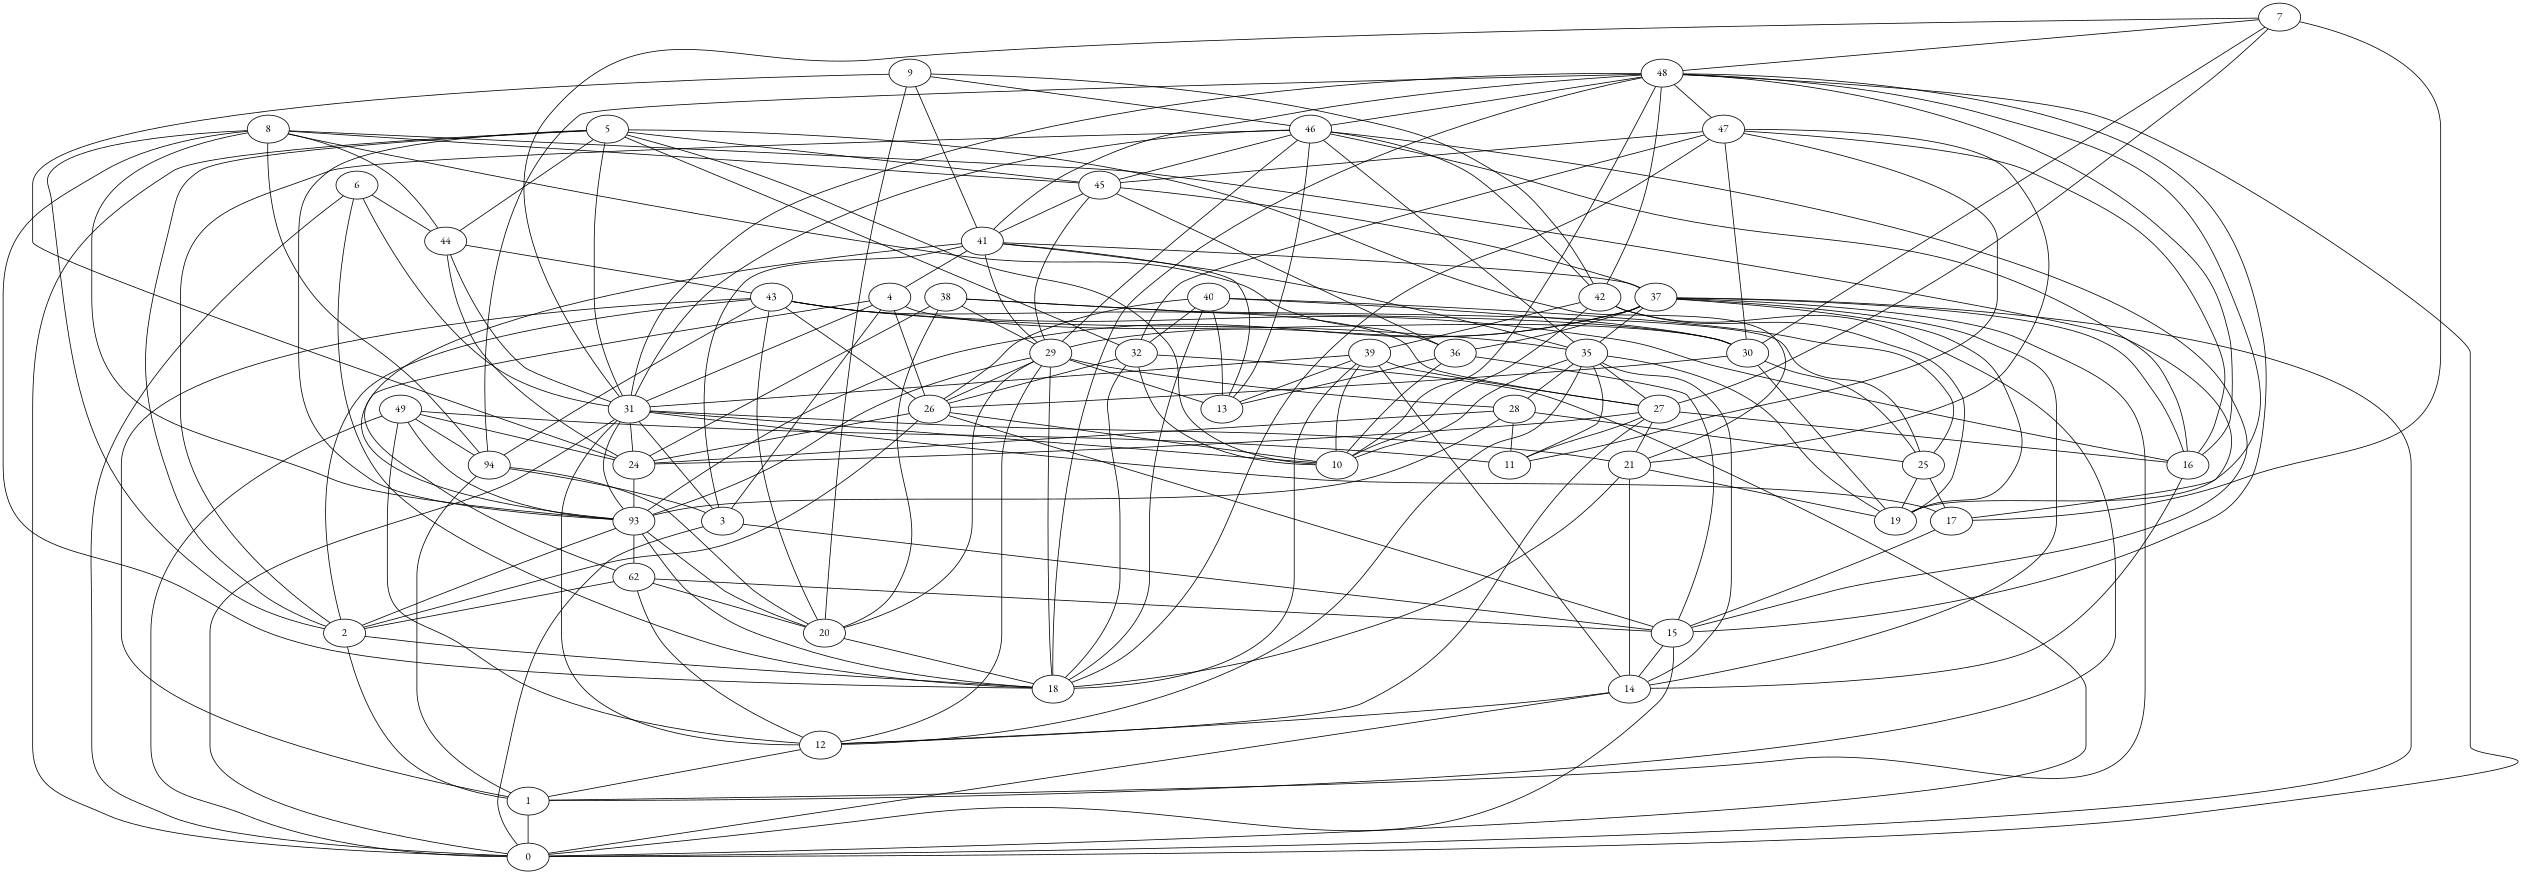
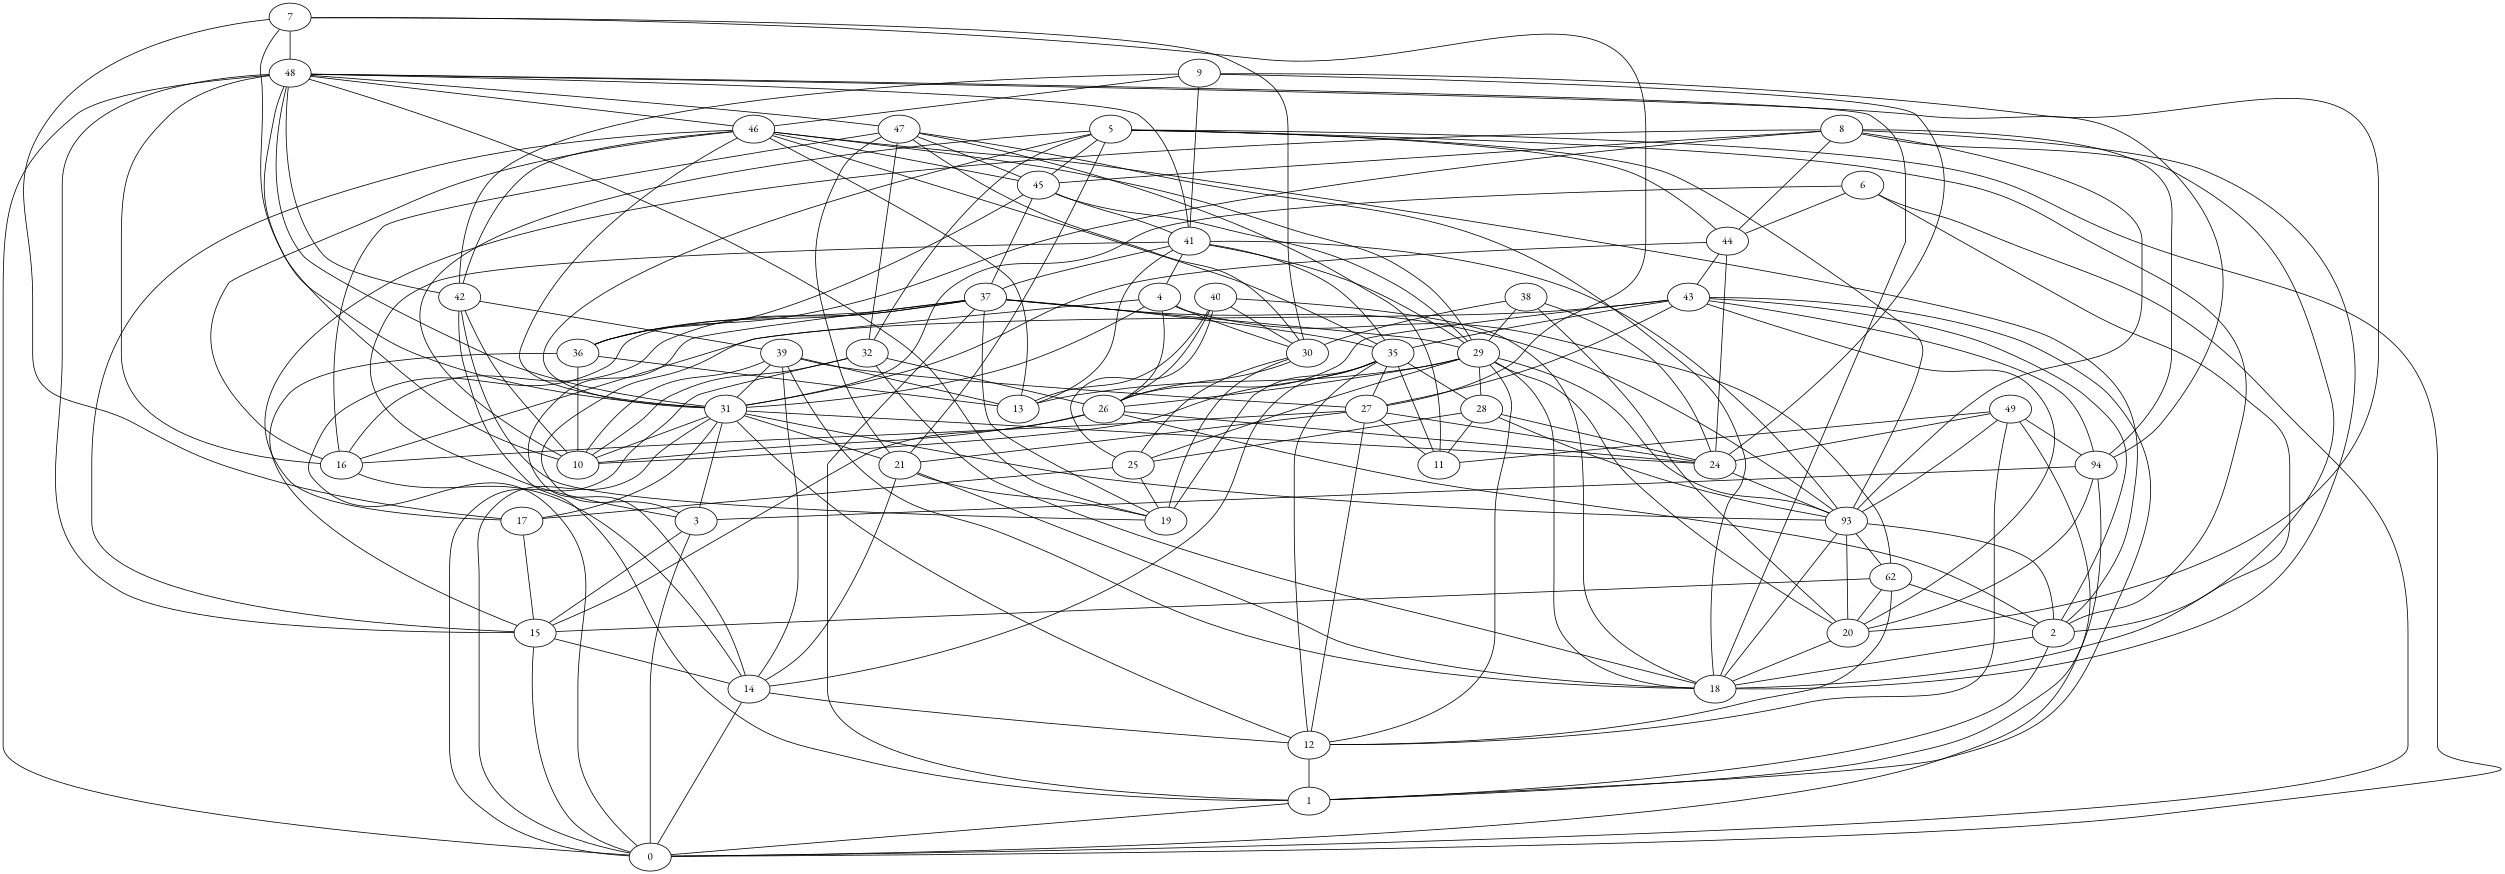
  digraph {
    fontname="EB Garamond"
    node [fontname="EB Garamond"]
    edge [color=black dir=none fontname="EB Garamond"]
    8
    17
    44
    18
    n5 [label=93]
    36
    2
    n8 [label=94]
    45
    15
    31
    43
    24
    10
    21
    0
    12
    3
    n19 [label=62]
    20
    35
    26
    1
    16
    27
    19
    28
    11
    14
    39
    13
    42
    49
    25
    29
    5
    32
    37
    4
    30
    40
    46
    7
    48
    9
    41
    47
    38
    6
    subgraph sub_1 {
      8
      17
      44
      18
      n5
      36
      2
      n8
      45
      15
      31
      43
      24
      10
      21
      0
      12
      3
      n19
      20
      35
      26
      1
      16
      27
      19
      28
      11
      14
      39
      13
      42
      49
      25
      29
      5
      32
      37
      4
      30
      40
      46
      7
      48
      9
      41
      47
      38
      6
    }
    8 -> 17
    8 -> 44
    8 -> 18
    8 -> n5
    8 -> 36
    8 -> 2
    8 -> n8
    8 -> 45
    17 -> 15
    44 -> 31
    44 -> 43
    44 -> 24
    n5 -> 18
    n5 -> 2
    n5 -> n19
    n5 -> 20
    36 -> 15
    36 -> 10
    36 -> 13
    2 -> 18
    2 -> 1
    n8 -> 3
    n8 -> 20
    n8 -> 1
    45 -> 36
    45 -> 29
    45 -> 37
    45 -> 41
    15 -> 0
    15 -> 14
    31 -> 17
    31 -> n5
    31 -> 24
    31 -> 10
    31 -> 21
    31 -> 0
    31 -> 12
    31 -> 3
    43 -> 2
    43 -> n8
    43 -> 20
    43 -> 35
    43 -> 26
    43 -> 1
    43 -> 16
    43 -> 27
    24 -> n5
    21 -> 18
    21 -> 19
    21 -> 14
    12 -> 1
    3 -> 15
    3 -> 0
    n19 -> 2
    n19 -> 15
    n19 -> 12
    n19 -> 20
    20 -> 18
    35 -> 10
    35 -> 12
    35 -> 27
    35 -> 19
    35 -> 28
    35 -> 11
    35 -> 14
    26 -> 2
    26 -> 15
    26 -> 24
    26 -> 10
    1 -> 0
    16 -> 14
    27 -> 24
    27 -> 21
    27 -> 12
    27 -> 16
    27 -> 11
    28 -> n5
    28 -> 24
    28 -> 11
    28 -> 25
    14 -> 0
    14 -> 12
    39 -> 18
    39 -> 31
    39 -> 10
    39 -> 27
    39 -> 14
    39 -> 13
    42 -> 10
    42 -> 1
    42 -> 19
    42 -> 39
    49 -> n5
    49 -> n8
    49 -> 24
    49 -> 0
    49 -> 12
    49 -> 11
    25 -> 17
    25 -> 19
    29 -> 18
    29 -> n5
    29 -> 12
    29 -> 20
    29 -> 26
    29 -> 28
    29 -> 13
-   38 -> 25
+   29 -> 25
    5 -> 44
    5 -> n5
    5 -> 2
    5 -> 45
    5 -> 31
    5 -> 10
    5 -> 21
    5 -> 0
    5 -> 32
    32 -> 18
    32 -> 10
    32 -> 0
    32 -> 26
    37 -> n5
    37 -> 36
    37 -> 0
    37 -> 35
    37 -> 1
    37 -> 16
    37 -> 19
    37 -> 14
    37 -> 29
    4 -> 31
    4 -> 3
    4 -> n19
    4 -> 26
    4 -> 30
    30 -> 26
    30 -> 19
    30 -> 25
    40 -> 18
    40 -> 26
    40 -> 13
    40 -> 25
-   40 -> 32
    40 -> 30
    46 -> 2
    46 -> 45
    46 -> 15
    46 -> 31
    46 -> 35
    46 -> 16
    46 -> 13
    46 -> 42
    46 -> 29
    7 -> 17
    7 -> 31
    7 -> 27
    7 -> 30
    7 -> 48
    48 -> 18
    48 -> n8
    48 -> 15
    48 -> 31
    48 -> 10
    48 -> 0
    48 -> 16
    48 -> 19
    48 -> 42
    48 -> 46
    48 -> 41
    48 -> 47
    9 -> 24
    9 -> 20
    9 -> 42
    9 -> 46
    9 -> 41
    41 -> n5
    41 -> 3
    41 -> 35
    41 -> 13
    41 -> 29
    41 -> 37
    41 -> 4
    47 -> 18
    47 -> 45
    47 -> 21
    47 -> 16
    47 -> 11
    47 -> 32
    47 -> 30
    38 -> 24
    38 -> 20
    38 -> 29
    38 -> 30
    6 -> 44
    6 -> 18
    6 -> 31
    6 -> 0
  }
